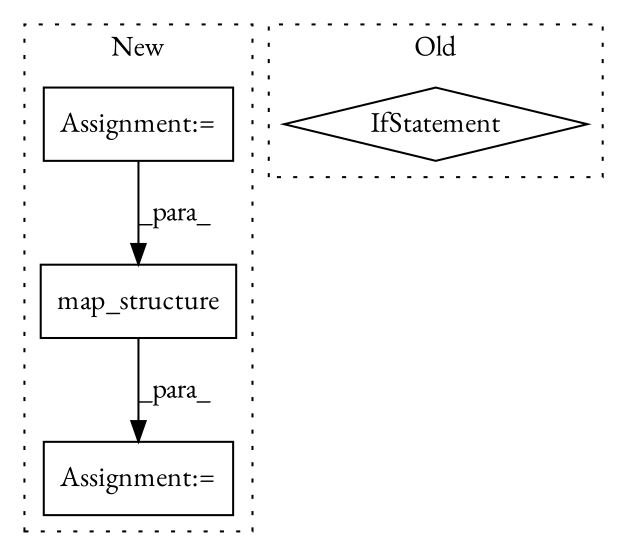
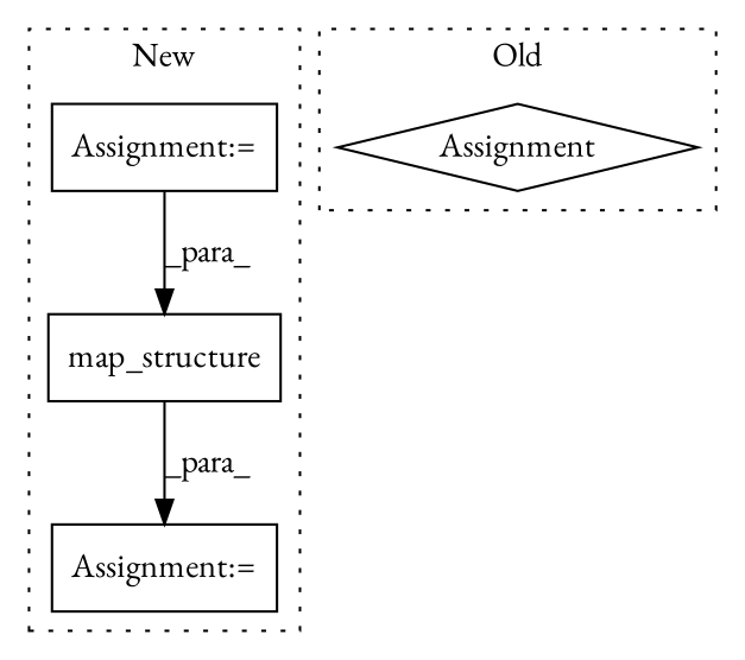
  digraph {
    fontname="EB Garamond"
    node [a=7 l=1 shape=box fontname="EB Garamond"]
    edge [fontname="EB Garamond"]
    n1 [a=32 l="14,1" label=map_structure s="6688,6721"]
    n2 [label="Assignment:=" s=5965]
    n3 [label="Assignment:=" s=6682]
-   n4 [a=25 l=38 label=IfStatement s=7212 shape=diamond]
+   n4 [a=25 l=38 label=Assignment s=7212 shape=diamond]
    subgraph cluster_1 {
      label=New
      style=dotted
      n1
      n2
      n3
    }
    subgraph cluster_2 {
      label=Old
      style=dotted
      n4
    }
    n1 -> n3 [label=_para_]
    n2 -> n1 [label=_para_]
  }
